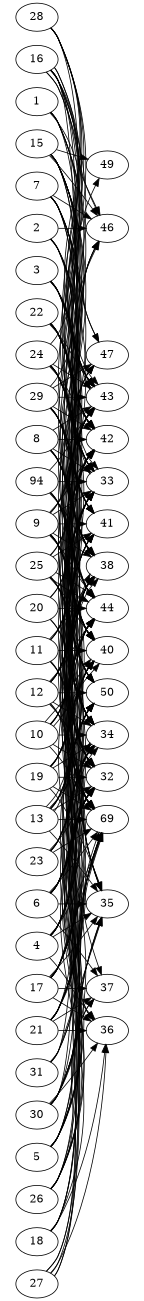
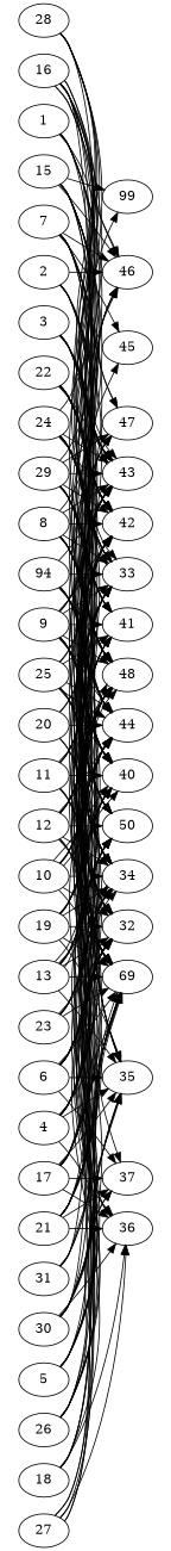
  digraph {
    rankdir=LR
    node [alpha=0.12]
    1 [alpha=0.17 expect_size=48729088]
    33 [alpha=0.14 expect_size=33401856]
    34 [expect_size=14611456]
    43 [alpha=0.13 expect_size=30221312]
    44 [alpha=0.10 expect_size=15481856]
    46 [alpha=0.04 expect_size=36948992]
-   48 [alpha=0.19 expect_size=5582848 label=38]
+   48 [alpha=0.19 expect_size=5582848]
    2 [expect_size=25754624]
    36 [alpha=0.09 expect_size=28195840]
    42 [alpha=0.02 expect_size=41686016]
    3 [alpha=0.15 expect_size=9129984]
    n12 [alpha=0.04 expect_size=16487424 label=69]
    40 [alpha=0.03 expect_size=43717632]
    41 [alpha=0.16 expect_size=40190976]
    50 [alpha=0.03 expect_size=26353664]
    4 [alpha=0.09 expect_size=19603456]
    32 [alpha=0.15 expect_size=14498816]
    35 [alpha=0.18 expect_size=19672064]
    5 [alpha=0.17 expect_size=32038912]
    37 [alpha=0.18 expect_size=16539648]
    6 [alpha=0.13 expect_size=28786688]
    7 [alpha=0.19 expect_size=18259968]
+   45 [expect_size=42707968]
    8 [alpha=0.15 expect_size=49987584]
    9 [alpha=0.08 expect_size=23307264]
    47 [alpha=0.10 expect_size=10122240]
    10 [alpha=0.15 expect_size=13209600]
    11 [alpha=0.17 expect_size=41019392]
    12 [alpha=0.15 expect_size=34446336]
    13 [alpha=0.19 expect_size=14927872]
    n31 [alpha=0.19 expect_size=50483200 label=94]
    15 [alpha=0.07 expect_size=24662016]
-   49 [alpha=0.18 expect_size=17130496]
+   49 [alpha=0.18 expect_size=17130496 label=99]
    16 [alpha=0.02 expect_size=17162240]
    17 [alpha=0.10 expect_size=48595968]
    18 [alpha=0.06 expect_size=46229504]
    19 [alpha=0.17 expect_size=34015232]
    20 [expect_size=52419584]
    21 [alpha=0.06 expect_size=39614464]
    22 [alpha=0.08 expect_size=32471040]
    23 [expect_size=20482048]
    24 [alpha=0.02 expect_size=18500608]
    25 [alpha=0.04 expect_size=15234048]
    26 [alpha=0.15 expect_size=31556608]
    27 [expect_size=35901440]
    28 [alpha=0.08 expect_size=13395968]
    29 [expect_size=27945984]
    30 [alpha=0.19 expect_size=20176896]
    31 [alpha=0.01 expect_size=48385024]
    1 -> 33
    1 -> 34
    1 -> 43
    1 -> 44
    1 -> 46
    1 -> 48
    2 -> 34
    2 -> 43
    2 -> 46
    2 -> 48
    2 -> 36
    2 -> 42
    3 -> 33
    3 -> 43
    3 -> 48
    3 -> 42
    3 -> n12
    3 -> 40
    3 -> 41
    3 -> 50
    4 -> 33
    4 -> 34
    4 -> 46
    4 -> 48
    4 -> 36
    4 -> n12
    4 -> 40
    4 -> 41
    4 -> 50
    4 -> 32
    4 -> 35
-   5 -> 33
    5 -> 34
    5 -> 48
    5 -> n12
    5 -> 50
    5 -> 32
    5 -> 35
    5 -> 37
    6 -> 33
    6 -> 34
    6 -> 43
    6 -> 48
    6 -> 42
    6 -> n12
    6 -> 40
    6 -> 50
    6 -> 32
    6 -> 35
    6 -> 37
    7 -> 43
    7 -> 44
    7 -> 46
    7 -> 48
    7 -> 42
    7 -> n12
    7 -> 50
    7 -> 32
+   7 -> 45
    8 -> 33
    8 -> 34
    8 -> 43
    8 -> 48
    8 -> 42
    8 -> n12
    8 -> 40
    8 -> 50
    8 -> 32
+   8 -> 45
    9 -> 33
    9 -> 34
    9 -> 43
    9 -> 44
    9 -> 48
    9 -> 42
    9 -> n12
    9 -> 40
    9 -> 41
    9 -> 50
    9 -> 32
    9 -> 35
    9 -> 47
    10 -> 33
    10 -> 34
    10 -> 44
    10 -> 48
    10 -> 42
    10 -> n12
    10 -> 40
    10 -> 40
    10 -> 32
    11 -> 33
    11 -> 43
    11 -> 48
    11 -> 36
    11 -> 42
    11 -> n12
    11 -> 40
    11 -> 32
    12 -> 33
    12 -> 34
    12 -> 43
    12 -> 44
    12 -> 48
    12 -> 42
    12 -> n12
    12 -> 41
    12 -> 50
    12 -> 32
    12 -> 37
    13 -> 33
    13 -> 34
    13 -> 43
    13 -> 44
    13 -> 48
    13 -> 48
    13 -> n12
    13 -> 50
    13 -> 32
    13 -> 35
    n31 -> 33
    n31 -> 34
    n31 -> 43
    n31 -> 44
    n31 -> 48
    n31 -> 40
    n31 -> 32
    15 -> 33
-   15 -> 43
    15 -> 44
    15 -> 46
    15 -> 48
    15 -> 42
    15 -> n12
    15 -> 40
    15 -> 41
    15 -> 32
    15 -> 49
    16 -> 33
    16 -> 33
    16 -> 43
    16 -> 43
    16 -> 44
    16 -> 46
    16 -> 48
    16 -> 42
    16 -> n12
    16 -> 35
    16 -> 47
    17 -> 33
    17 -> 44
    17 -> 48
    17 -> 36
    17 -> 42
    17 -> n12
    17 -> 40
    17 -> 41
    17 -> 50
    17 -> 32
    17 -> 35
    17 -> 37
    18 -> 44
    18 -> 36
    18 -> n12
    18 -> 40
    18 -> 32
    19 -> 34
    19 -> 43
    19 -> 44
    19 -> n12
    19 -> 40
    19 -> 41
    19 -> 32
    19 -> 35
    19 -> 47
    20 -> 33
    20 -> 34
    20 -> 44
    20 -> 42
    20 -> 32
    21 -> 33
    21 -> 34
    21 -> 44
    21 -> 48
    21 -> 36
    21 -> n12
    21 -> 40
    21 -> 41
    21 -> 50
    21 -> 32
    21 -> 37
    22 -> 33
    22 -> 34
    22 -> 43
    22 -> 44
    22 -> 48
    22 -> 42
    22 -> 40
    22 -> 41
    22 -> 50
    23 -> 43
    23 -> 44
    23 -> n12
    23 -> 40
    23 -> 50
    23 -> 32
    24 -> 33
    24 -> 43
    24 -> 44
    24 -> 42
    24 -> n12
    24 -> 40
    24 -> 50
    24 -> 32
    24 -> 49
    25 -> 34
    25 -> 44
    25 -> 44
    25 -> 42
    25 -> 40
    25 -> 41
    25 -> 50
    25 -> 35
    25 -> 47
    26 -> 34
    26 -> 44
    26 -> 42
    26 -> n12
    26 -> 32
    26 -> 35
    26 -> 37
    27 -> 34
    27 -> 34
    27 -> 48
    27 -> 36
    27 -> n12
    27 -> n12
    28 -> 33
    28 -> 34
    28 -> 43
    28 -> 42
    28 -> 41
    28 -> 47
    29 -> 34
    29 -> 43
    29 -> 46
    29 -> 48
    29 -> 42
    29 -> n12
    29 -> 41
    29 -> 32
    29 -> 35
    29 -> 47
    30 -> 34
    30 -> 44
    30 -> 46
    30 -> 48
    30 -> 36
    30 -> n12
    30 -> 50
    30 -> 32
    30 -> 35
    31 -> 34
    31 -> 46
    31 -> 32
    31 -> 35
  }
